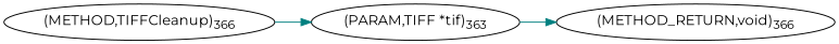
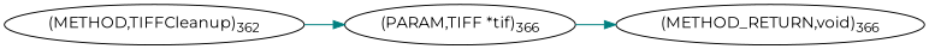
  digraph {
    fontname=Montserrat
    rankdir=LR
    node [fontname=Montserrat]
    edge [color=teal fontname=Montserrat]
-   n1 [label=<(METHOD,TIFFCleanup)<SUB>366</SUB>>]
-   n2 [label=<(PARAM,TIFF *tif)<SUB>363</SUB>>]
+   n1 [label=<(METHOD,TIFFCleanup)<SUB>362</SUB>>]
+   n2 [label=<(PARAM,TIFF *tif)<SUB>366</SUB>>]
    n3 [label=<(METHOD_RETURN,void)<SUB>366</SUB>>]
    n1 -> n2
    n2 -> n3
  }
